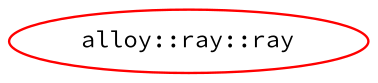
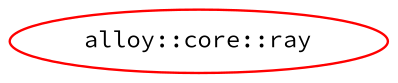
  digraph {
    rankdir=TB
    fontname="Source Code Pro"
-   n1 [color=red fillcolor=white fontname="Source Code Pro" fontsize=10 height=0.2 label="alloy::ray::ray" shape=ellipse style=filled width=0.4]
+   n1 [color=red fillcolor=white fontname="Source Code Pro" fontsize=10 height=0.2 label="alloy::core::ray" shape=ellipse style=filled width=0.4]
  }
